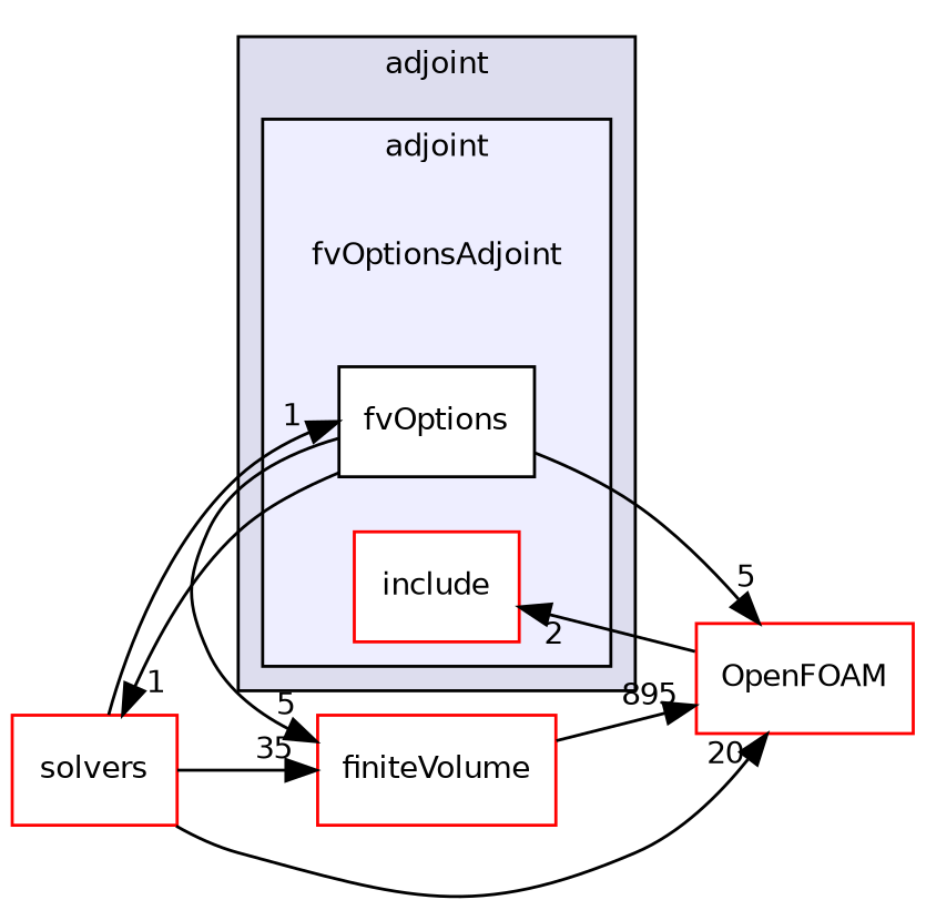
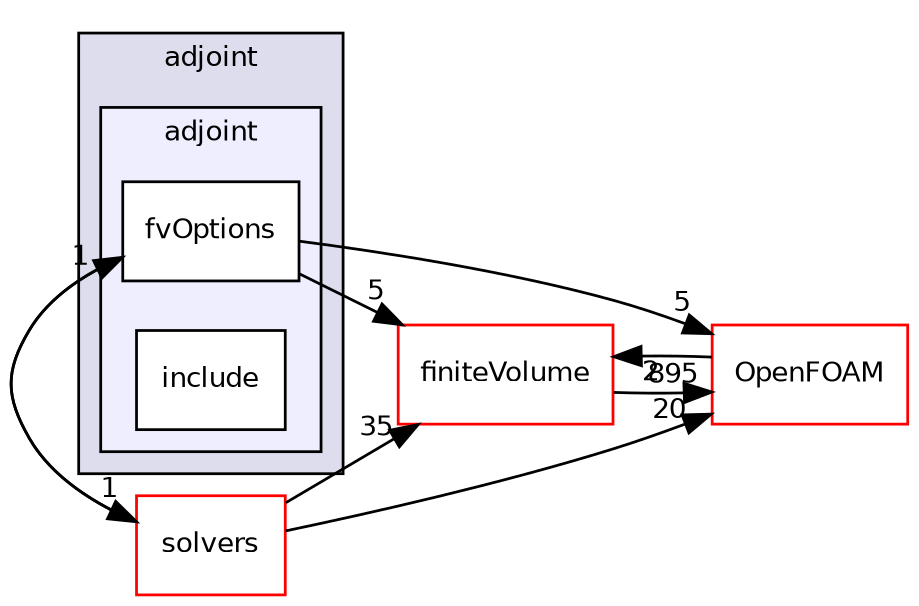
  digraph {
    compound=true
    rankdir=LR
    node [fontname=Helvetica fontsize=10 shape=box color=red]
    edge [headlabel=5 labeldistance=1.5 labelfontname=Helvetica labelfontsize=10]
-   n1 [label=fvOptionsAdjoint shape=plaintext color=""]
    n2 [color=black fillcolor=white label=fvOptions style=filled]
-   n3 [fillcolor=white label=include style=filled]
+   n3 [color=black fillcolor=white label=include style=filled]
    n4 [label=finiteVolume]
    n5 [label=solvers]
    n6 [label=OpenFOAM]
    subgraph cluster_1 {
      bgcolor="#ddddee"
      fontname=Helvetica
      fontsize=10
      label=adjoint
      pencolor=black
      subgraph cluster_2 {
        bgcolor="#eeeeff"
        fontname=Helvetica
        fontsize=10
        pencolor=black
-       n1
        n2
        n3
      }
    }
    n2 -> n4
    n2 -> n5 [headlabel=1]
    n2 -> n6
    n4 -> n6 [headlabel=895]
    n5 -> n2 [headlabel=1]
    n5 -> n4 [headlabel=35]
    n5 -> n6 [headlabel=20]
-   n6 -> n3 [headlabel=2]
+   n6 -> n4 [headlabel=2]
  }
